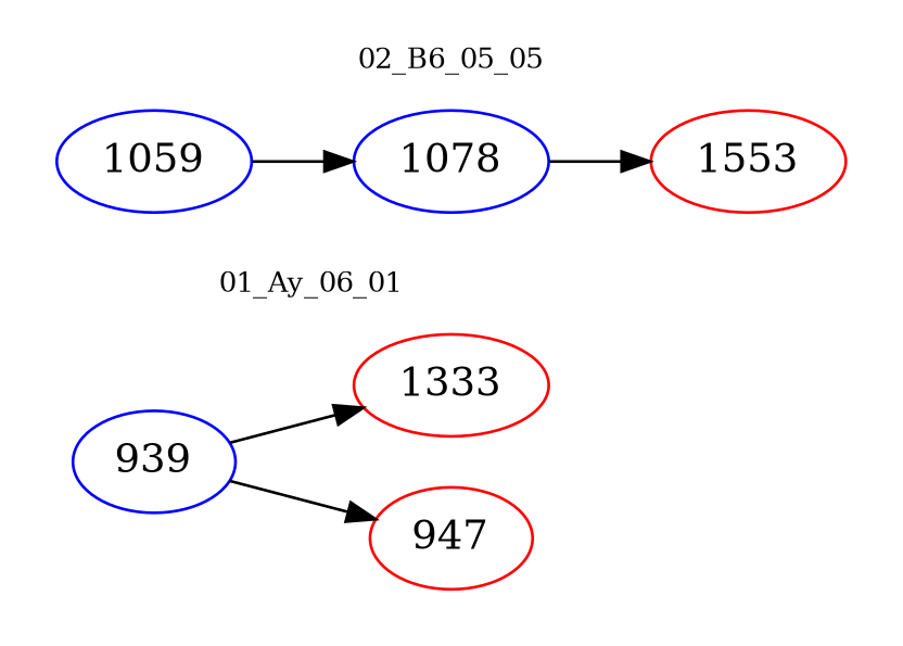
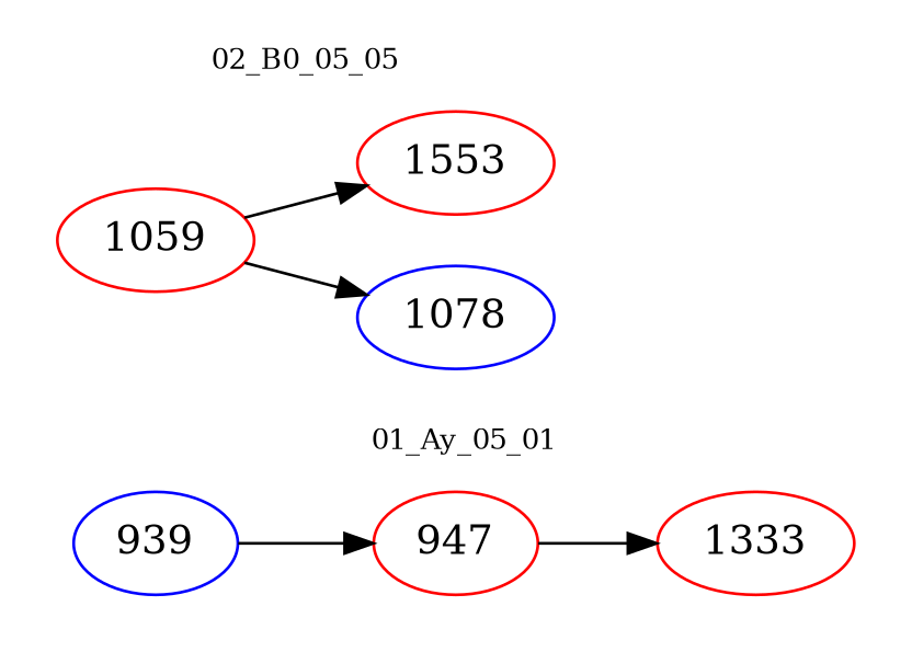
  digraph {
    rankdir=LR
    node [color=blue]
    edge [color=black]
    n1 [label=939]
    n2 [color=red label=947]
    n3 [color=red label=1333]
-   n4 [label=1059]
+   n4 [color=red label=1059]
    n5 [label=1078]
    n6 [color=red label=1553]
    subgraph cluster_1 {
      color=white
      fontsize=10
-     label="01_Ay_06_01"
+     label="01_Ay_05_01"
      n1
      n2
      n3
    }
    subgraph cluster_2 {
      color=white
      fontsize=10
-     label="02_B6_05_05"
+     label="02_B0_05_05"
      n4
      n5
      n6
    }
    n1 -> n2
-   n1 -> n3
+   n2 -> n3
    n4 -> n5
-   n5 -> n6
+   n4 -> n6
  }
